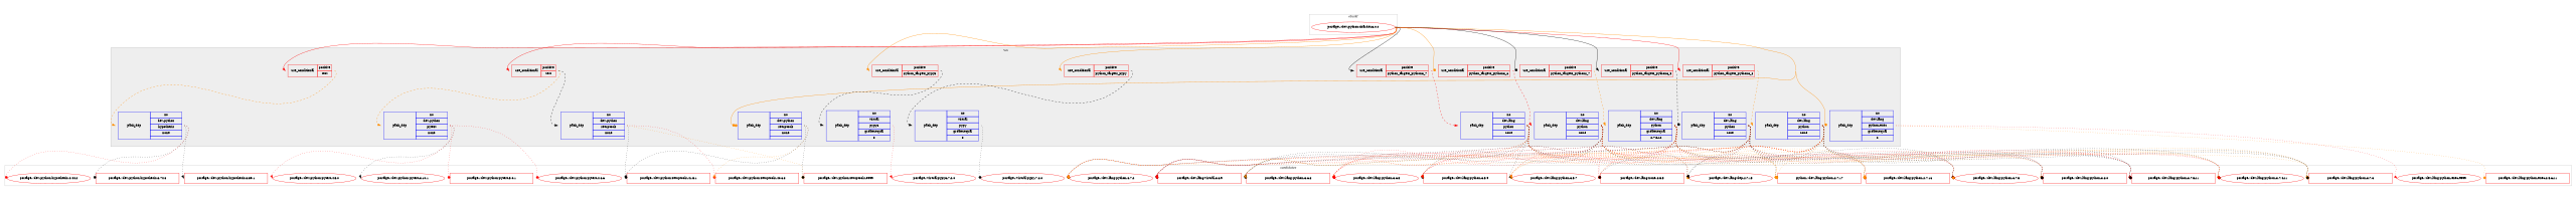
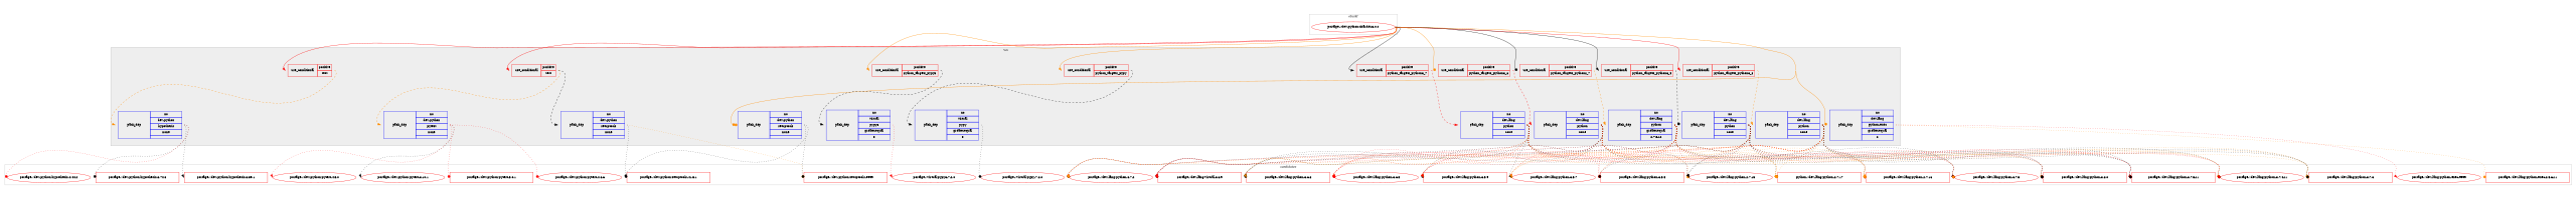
  digraph {
    compound=true
    concentrate=true
    fontname="DejaVu Serif"
    fontsize=10
    newrank=true
    rankdir=TB
    ranksep=1.5
    node [color=red fontname="DejaVu Serif" fontsize=10 shape=none]
    edge [arrowhead=normal color=red fontname="DejaVu Serif" headport=w style=dotted tailport=e weight=100]
    n1 [label="portage://dev-python/chardet-3.0.4" shape=ellipse width=4]
    n2 [color=blue label=<<TABLE BORDER="0" CELLBORDER="1" CELLSPACING="0" CELLPADDING="4" WIDTH="220"><TR><TD ROWSPAN="6" CELLPADDING="30">pack_dep</TD></TR><TR><TD WIDTH="110">no</TD></TR><TR><TD>dev-python</TD></TR><TR><TD>hypothesis</TD></TR><TR><TD>none</TD></TR><TR><TD></TD></TR></TABLE>>]
    n3 [label=<<TABLE BORDER="0" CELLBORDER="1" CELLSPACING="0" CELLPADDING="4"><TR><TD ROWSPAN="3" CELLPADDING="10">use_conditional</TD></TR><TR><TD>positive</TD></TR><TR><TD>test</TD></TR></TABLE>>]
    n4 [color=blue label=<<TABLE BORDER="0" CELLBORDER="1" CELLSPACING="0" CELLPADDING="4" WIDTH="220"><TR><TD ROWSPAN="6" CELLPADDING="30">pack_dep</TD></TR><TR><TD WIDTH="110">no</TD></TR><TR><TD>dev-python</TD></TR><TR><TD>pytest</TD></TR><TR><TD>none</TD></TR><TR><TD></TD></TR></TABLE>>]
    n5 [color=blue label=<<TABLE BORDER="0" CELLBORDER="1" CELLSPACING="0" CELLPADDING="4" WIDTH="220"><TR><TD ROWSPAN="6" CELLPADDING="30">pack_dep</TD></TR><TR><TD WIDTH="110">no</TD></TR><TR><TD>dev-python</TD></TR><TR><TD>setuptools</TD></TR><TR><TD>none</TD></TR><TR><TD></TD></TR></TABLE>>]
    n6 [label=<<TABLE BORDER="0" CELLBORDER="1" CELLSPACING="0" CELLPADDING="4"><TR><TD ROWSPAN="3" CELLPADDING="10">use_conditional</TD></TR><TR><TD>positive</TD></TR><TR><TD>test</TD></TR></TABLE>>]
    n7 [color=blue label=<<TABLE BORDER="0" CELLBORDER="1" CELLSPACING="0" CELLPADDING="4" WIDTH="220"><TR><TD ROWSPAN="6" CELLPADDING="30">pack_dep</TD></TR><TR><TD WIDTH="110">no</TD></TR><TR><TD>dev-lang</TD></TR><TR><TD>python</TD></TR><TR><TD>none</TD></TR><TR><TD></TD></TR></TABLE>>]
    n8 [label=<<TABLE BORDER="0" CELLBORDER="1" CELLSPACING="0" CELLPADDING="4"><TR><TD ROWSPAN="3" CELLPADDING="10">use_conditional</TD></TR><TR><TD>positive</TD></TR><TR><TD>python_targets_python3_5</TD></TR></TABLE>>]
    n9 [color=blue label=<<TABLE BORDER="0" CELLBORDER="1" CELLSPACING="0" CELLPADDING="4" WIDTH="220"><TR><TD ROWSPAN="6" CELLPADDING="30">pack_dep</TD></TR><TR><TD WIDTH="110">no</TD></TR><TR><TD>virtual</TD></TR><TR><TD>pypy</TD></TR><TR><TD>greaterequal</TD></TR><TR><TD>5</TD></TR></TABLE>>]
    n10 [label=<<TABLE BORDER="0" CELLBORDER="1" CELLSPACING="0" CELLPADDING="4"><TR><TD ROWSPAN="3" CELLPADDING="10">use_conditional</TD></TR><TR><TD>positive</TD></TR><TR><TD>python_targets_pypy</TD></TR></TABLE>>]
    n11 [color=blue label=<<TABLE BORDER="0" CELLBORDER="1" CELLSPACING="0" CELLPADDING="4" WIDTH="220"><TR><TD ROWSPAN="6" CELLPADDING="30">pack_dep</TD></TR><TR><TD WIDTH="110">no</TD></TR><TR><TD>virtual</TD></TR><TR><TD>pypy3</TD></TR><TR><TD>greaterequal</TD></TR><TR><TD>5</TD></TR></TABLE>>]
    n12 [label=<<TABLE BORDER="0" CELLBORDER="1" CELLSPACING="0" CELLPADDING="4"><TR><TD ROWSPAN="3" CELLPADDING="10">use_conditional</TD></TR><TR><TD>positive</TD></TR><TR><TD>python_targets_pypy3</TD></TR></TABLE>>]
    n13 [color=blue label=<<TABLE BORDER="0" CELLBORDER="1" CELLSPACING="0" CELLPADDING="4" WIDTH="220"><TR><TD ROWSPAN="6" CELLPADDING="30">pack_dep</TD></TR><TR><TD WIDTH="110">no</TD></TR><TR><TD>dev-lang</TD></TR><TR><TD>python</TD></TR><TR><TD>greaterequal</TD></TR><TR><TD>2.7.5-r2</TD></TR></TABLE>>]
    n14 [label=<<TABLE BORDER="0" CELLBORDER="1" CELLSPACING="0" CELLPADDING="4"><TR><TD ROWSPAN="3" CELLPADDING="10">use_conditional</TD></TR><TR><TD>positive</TD></TR><TR><TD>python_targets_python2_7</TD></TR></TABLE>>]
    n15 [color=blue label=<<TABLE BORDER="0" CELLBORDER="1" CELLSPACING="0" CELLPADDING="4" WIDTH="220"><TR><TD ROWSPAN="6" CELLPADDING="30">pack_dep</TD></TR><TR><TD WIDTH="110">no</TD></TR><TR><TD>dev-lang</TD></TR><TR><TD>python</TD></TR><TR><TD>none</TD></TR><TR><TD></TD></TR></TABLE>>]
    n16 [label=<<TABLE BORDER="0" CELLBORDER="1" CELLSPACING="0" CELLPADDING="4"><TR><TD ROWSPAN="3" CELLPADDING="10">use_conditional</TD></TR><TR><TD>positive</TD></TR><TR><TD>python_targets_python3_6</TD></TR></TABLE>>]
    n17 [color=blue label=<<TABLE BORDER="0" CELLBORDER="1" CELLSPACING="0" CELLPADDING="4" WIDTH="220"><TR><TD ROWSPAN="6" CELLPADDING="30">pack_dep</TD></TR><TR><TD WIDTH="110">no</TD></TR><TR><TD>dev-lang</TD></TR><TR><TD>python</TD></TR><TR><TD>none</TD></TR><TR><TD></TD></TR></TABLE>>]
    n18 [label=<<TABLE BORDER="0" CELLBORDER="1" CELLSPACING="0" CELLPADDING="4"><TR><TD ROWSPAN="3" CELLPADDING="10">use_conditional</TD></TR><TR><TD>positive</TD></TR><TR><TD>python_targets_python3_7</TD></TR></TABLE>>]
    n19 [color=blue label=<<TABLE BORDER="0" CELLBORDER="1" CELLSPACING="0" CELLPADDING="4" WIDTH="220"><TR><TD ROWSPAN="6" CELLPADDING="30">pack_dep</TD></TR><TR><TD WIDTH="110">no</TD></TR><TR><TD>dev-lang</TD></TR><TR><TD>python</TD></TR><TR><TD>none</TD></TR><TR><TD></TD></TR></TABLE>>]
    n20 [label=<<TABLE BORDER="0" CELLBORDER="1" CELLSPACING="0" CELLPADDING="4"><TR><TD ROWSPAN="3" CELLPADDING="10">use_conditional</TD></TR><TR><TD>positive</TD></TR><TR><TD>python_targets_python3_8</TD></TR></TABLE>>]
    n21 [color=blue label=<<TABLE BORDER="0" CELLBORDER="1" CELLSPACING="0" CELLPADDING="4" WIDTH="220"><TR><TD ROWSPAN="6" CELLPADDING="30">pack_dep</TD></TR><TR><TD WIDTH="110">no</TD></TR><TR><TD>dev-lang</TD></TR><TR><TD>python-exec</TD></TR><TR><TD>greaterequal</TD></TR><TR><TD>2</TD></TR></TABLE>>]
    n22 [color=blue label=<<TABLE BORDER="0" CELLBORDER="1" CELLSPACING="0" CELLPADDING="4" WIDTH="220"><TR><TD ROWSPAN="6" CELLPADDING="30">pack_dep</TD></TR><TR><TD WIDTH="110">no</TD></TR><TR><TD>dev-python</TD></TR><TR><TD>setuptools</TD></TR><TR><TD>none</TD></TR><TR><TD></TD></TR></TABLE>>]
    n23 [label="portage://dev-python/hypothesis-3.59.1" shape=box width=4]
    n24 [label="portage://dev-python/hypothesis-3.74.3" shape=box width=4]
    n25 [label="portage://dev-python/hypothesis-4.44.2" shape=ellipse width=4]
    n26 [label="portage://dev-python/pytest-3.10.1" shape=ellipse width=4]
    n27 [label="portage://dev-python/pytest-4.5.0" shape=ellipse width=4]
    n28 [label="portage://dev-python/pytest-4.6.6" shape=ellipse width=4]
    n29 [label="portage://dev-python/pytest-5.0.1" shape=box width=4]
-   n30 [label="portage://dev-python/setuptools-40.6.3" shape=box width=4]
    n31 [label="portage://dev-python/setuptools-41.5.1" shape=box width=4]
    n32 [label="portage://dev-python/setuptools-9999" shape=box width=4]
    n33 [label="portage://virtual/pypy-7.2.0" shape=ellipse width=4]
    n34 [label="portage://virtual/pypy3-7.2.0" shape=ellipse width=4]
-   n35 [label="portage://dev-lang/dep-2.7.15" shape=ellipse width=4]
+   n35 [label="portage://dev-lang/python-2.7.15" shape=ellipse width=4]
    n36 [label="portage://dev-lang/python-2.7.16" shape=box width=4]
    n37 [label="python://dev-lang/python-2.7.17" shape=box width=4]
-   n38 [label="portage://dev-lang/none-3.5.5" shape=box width=4]
+   n38 [label="portage://dev-lang/python-3.5.5" shape=box width=4]
    n39 [label="portage://dev-lang/python-3.5.7" shape=ellipse width=4]
    n40 [label="portage://dev-lang/python-3.5.9" shape=box width=4]
    n41 [label="portage://dev-lang/python-3.6.5" shape=ellipse width=4]
    n42 [label="portage://dev-lang/python-3.6.8" shape=box width=4]
    n43 [label="portage://dev-lang/virtual-3.6.9" shape=box width=4]
    n44 [label="portage://dev-lang/python-3.7.2" shape=ellipse width=4]
    n45 [label="portage://dev-lang/python-3.7.3" shape=box width=4]
    n46 [label="portage://dev-lang/python-3.7.4-r1" shape=ellipse width=4]
    n47 [label="portage://dev-lang/python-3.7.5" shape=ellipse width=4]
    n48 [label="portage://dev-lang/python-3.7.5-r1" shape=box width=4]
    n49 [label="portage://dev-lang/python-3.8.0" shape=box width=4]
    n50 [label="portage://dev-lang/python-exec-2.5.6-r1" shape=box width=4]
    n51 [label="portage://dev-lang/python-exec-9999" shape=ellipse width=4]
    subgraph cluster_1 {
      color=gray
      label=<<i>ebuild</i>>
      rank=same
      n1
    }
    subgraph cluster_2 {
      color=gray
      label=<<i>dependencies</i>>
      subgraph cluster_3 {
        color=gray
        fillcolor="#eeeeee"
        label=<<i>compile</i>>
        style=filled
        subgraph sub_4 {
          color=gray
          fillcolor="#eeeeee"
          label=<<i>compile</i>>
          style=filled
          n3
          subgraph sub_5 {
            color=gray
            fillcolor="#eeeeee"
            label=<<i>compile</i>>
            style=filled
            n2
          }
        }
        subgraph sub_6 {
          color=gray
          fillcolor="#eeeeee"
          label=<<i>compile</i>>
          style=filled
          n6
          subgraph sub_7 {
            color=gray
            fillcolor="#eeeeee"
            label=<<i>compile</i>>
            style=filled
            n4
          }
          subgraph sub_8 {
            color=gray
            fillcolor="#eeeeee"
            label=<<i>compile</i>>
            style=filled
            n5
          }
        }
      }
      subgraph cluster_9 {
        color=gray
        fillcolor="#eeeeee"
        label=<<i>compile and run</i>>
        style=filled
        subgraph sub_10 {
          color=gray
          fillcolor="#eeeeee"
          label=<<i>compile and run</i>>
          style=filled
          n8
          subgraph sub_11 {
            color=gray
            fillcolor="#eeeeee"
            label=<<i>compile and run</i>>
            style=filled
            n7
          }
        }
        subgraph sub_12 {
          color=gray
          fillcolor="#eeeeee"
          label=<<i>compile and run</i>>
          style=filled
          n10
          subgraph sub_13 {
            color=gray
            fillcolor="#eeeeee"
            label=<<i>compile and run</i>>
            style=filled
            n9
          }
        }
        subgraph sub_14 {
          color=gray
          fillcolor="#eeeeee"
          label=<<i>compile and run</i>>
          style=filled
          n12
          subgraph sub_15 {
            color=gray
            fillcolor="#eeeeee"
            label=<<i>compile and run</i>>
            style=filled
            n11
          }
        }
        subgraph sub_16 {
          color=gray
          fillcolor="#eeeeee"
          label=<<i>compile and run</i>>
          style=filled
          n14
          subgraph sub_17 {
            color=gray
            fillcolor="#eeeeee"
            label=<<i>compile and run</i>>
            style=filled
            n13
          }
        }
        subgraph sub_18 {
          color=gray
          fillcolor="#eeeeee"
          label=<<i>compile and run</i>>
          style=filled
          n16
          subgraph sub_19 {
            color=gray
            fillcolor="#eeeeee"
            label=<<i>compile and run</i>>
            style=filled
            n15
          }
        }
        subgraph sub_20 {
          color=gray
          fillcolor="#eeeeee"
          label=<<i>compile and run</i>>
          style=filled
          n18
          subgraph sub_21 {
            color=gray
            fillcolor="#eeeeee"
            label=<<i>compile and run</i>>
            style=filled
            n17
          }
        }
        subgraph sub_22 {
          color=gray
          fillcolor="#eeeeee"
          label=<<i>compile and run</i>>
          style=filled
          n20
          subgraph sub_23 {
            color=gray
            fillcolor="#eeeeee"
            label=<<i>compile and run</i>>
            style=filled
            n19
          }
        }
        subgraph sub_24 {
          color=gray
          fillcolor="#eeeeee"
          label=<<i>compile and run</i>>
          style=filled
          n21
        }
        subgraph sub_25 {
          color=gray
          fillcolor="#eeeeee"
          label=<<i>compile and run</i>>
          style=filled
          n22
        }
      }
      subgraph cluster_26 {
        color=gray
        fillcolor="#eeeeee"
        label=<<i>run</i>>
        style=filled
      }
    }
    subgraph cluster_27 {
      color=gray
      label=<<i>candidates</i>>
      rank=same
      subgraph sub_28 {
        color=black
        label=<<i>candidates</i>>
        nodesep=1
        rank=same
        n23
        n24
        n25
      }
      subgraph sub_29 {
        color=black
        label=<<i>candidates</i>>
        nodesep=1
        rank=same
        n26
        n27
        n28
        n29
      }
      subgraph sub_30 {
        color=black
        label=<<i>candidates</i>>
        nodesep=1
        rank=same
-       n30
        n31
        n32
      }
      subgraph sub_31 {
        color=black
        label=<<i>candidates</i>>
        nodesep=1
        rank=same
        n33
      }
      subgraph sub_32 {
        color=black
        label=<<i>candidates</i>>
        nodesep=1
        rank=same
        n34
      }
      subgraph sub_33 {
        color=black
        label=<<i>candidates</i>>
        nodesep=1
        rank=same
        n35
        n36
        n37
        n38
        n39
        n40
        n41
        n42
        n43
        n44
        n45
        n46
        n47
        n48
        n49
      }
      subgraph sub_34 {
        color=black
        label=<<i>candidates</i>>
        nodesep=1
        rank=same
        n35
        n36
        n37
        n38
        n39
        n40
        n41
        n42
        n43
        n44
        n45
        n46
        n47
        n48
        n49
      }
      subgraph sub_35 {
        color=black
        label=<<i>candidates</i>>
        nodesep=1
        rank=same
        n35
        n36
        n37
        n38
        n39
        n40
        n41
        n42
        n43
        n44
        n45
        n46
        n47
        n48
        n49
      }
      subgraph sub_36 {
        color=black
        label=<<i>candidates</i>>
        nodesep=1
        rank=same
        n50
        n51
      }
      subgraph sub_37 {
        color=black
        label=<<i>candidates</i>>
        nodesep=1
        rank=same
        n35
        n36
        n37
        n38
        n39
        n40
        n41
        n42
        n43
        n44
        n45
        n46
        n47
        n48
        n49
      }
      subgraph sub_38 {
        color=black
        label=<<i>candidates</i>>
        nodesep=1
        rank=same
        n35
        n36
        n37
        n38
        n39
        n40
        n41
        n42
        n43
        n44
        n45
        n46
        n47
        n48
        n49
      }
      subgraph sub_39 {
        color=black
        label=<<i>candidates</i>>
        nodesep=1
        rank=same
-       n30
        n31
        n32
      }
    }
    n1 -> n3 [style=solid weight=20]
    n1 -> n6 [style=solid weight=20]
    n1 -> n8 [color=black style=solid weight=20]
    n1 -> n10 [color=darkorange style=solid weight=20]
    n1 -> n12 [color=darkorange style=solid weight=20]
    n1 -> n14 [arrowhead=dot color=black style=solid weight=20]
    n1 -> n16 [arrowhead=dot color=darkorange style=solid weight=20]
    n1 -> n18 [color=black style=solid weight=20]
    n1 -> n20 [style=solid weight=20]
    n1 -> n21 [arrowhead=dot color=darkorange style=solid weight=20]
    n1 -> n22 [arrowhead=dot color=darkorange style=solid weight=20]
    n2 -> n23 [color=black]
    n2 -> n24 [arrowhead=dot color=black]
    n2 -> n25 [arrowhead=dot]
    n3 -> n2 [color=darkorange style=dashed weight=20]
    n4 -> n26 [color=black]
    n4 -> n27
    n4 -> n28 [arrowhead=dot]
    n4 -> n29 [arrowhead=dot]
-   n5 -> n30 [arrowhead=dot]
    n5 -> n31 [arrowhead=dot color=black]
    n5 -> n32 [arrowhead=dot color=darkorange]
    n6 -> n4 [color=darkorange style=dashed weight=20]
    n6 -> n5 [color=black style=dashed weight=20]
    n7 -> n35 [color=black]
    n7 -> n36 [arrowhead=dot color=black]
    n7 -> n37 [arrowhead=dot color=black]
    n7 -> n38 [arrowhead=dot]
    n7 -> n39 [color=darkorange]
    n7 -> n40
    n7 -> n41 [color=darkorange]
    n7 -> n42 [color=black]
    n7 -> n43 [arrowhead=dot color=black]
    n7 -> n44
    n7 -> n45 [color=darkorange]
    n7 -> n46
    n7 -> n47 [arrowhead=dot color=black]
    n7 -> n48 [color=black]
    n7 -> n49 [arrowhead=dot]
    n8 -> n7 [arrowhead=dot color=black style=dashed weight=20]
    n9 -> n33 [arrowhead=dot color=black]
    n10 -> n9 [color=black style=dashed weight=20]
    n11 -> n34
    n12 -> n11 [color=black style=dashed weight=20]
    n13 -> n35
    n13 -> n36 [arrowhead=dot]
    n13 -> n37 [color=darkorange]
    n13 -> n38 [arrowhead=dot color=darkorange]
    n13 -> n39
    n13 -> n40
    n13 -> n41 [arrowhead=dot]
    n13 -> n42 [color=darkorange]
    n13 -> n43 [color=black]
    n13 -> n44 [arrowhead=dot]
    n13 -> n45 [arrowhead=dot color=black]
    n13 -> n46 [color=darkorange]
    n13 -> n47
    n13 -> n48 [arrowhead=dot color=black]
    n13 -> n49 [color=darkorange]
    n14 -> n13 [color=darkorange style=dashed weight=20]
    n15 -> n35 [color=black]
    n15 -> n36 [color=darkorange]
    n15 -> n37 [color=darkorange]
    n15 -> n38 [arrowhead=dot]
    n15 -> n39 [arrowhead=dot color=darkorange]
    n15 -> n40 [arrowhead=dot color=black]
    n15 -> n41 [arrowhead=dot]
    n15 -> n42 [arrowhead=dot color=black]
    n15 -> n43
    n15 -> n44 [arrowhead=dot color=black]
    n15 -> n45 [arrowhead=dot color=darkorange]
    n15 -> n46 [arrowhead=dot color=darkorange]
    n15 -> n47 [color=black]
    n15 -> n48 [arrowhead=dot]
    n15 -> n49 [arrowhead=dot]
    n16 -> n15 [style=dashed weight=20]
    n17 -> n35 [arrowhead=dot color=darkorange]
    n17 -> n36 [arrowhead=dot color=darkorange]
    n17 -> n37 [arrowhead=dot color=darkorange]
    n17 -> n38 [arrowhead=dot]
    n17 -> n39 [color=black]
    n17 -> n40 [color=darkorange]
    n17 -> n41
    n17 -> n42 [color=black]
    n17 -> n43
    n17 -> n44 [arrowhead=dot color=darkorange]
    n17 -> n45 [arrowhead=dot color=darkorange]
    n17 -> n46 [arrowhead=dot color=black]
    n17 -> n47 [arrowhead=dot]
    n17 -> n48
    n17 -> n49 [arrowhead=dot color=black]
    n18 -> n17 [style=dashed weight=20]
    n19 -> n35 [color=black]
    n19 -> n36 [color=darkorange]
    n19 -> n37 [arrowhead=dot color=darkorange]
    n19 -> n38 [arrowhead=dot color=black]
    n19 -> n39 [color=darkorange]
    n19 -> n40
    n19 -> n41 [arrowhead=dot]
    n19 -> n42 [color=darkorange]
    n19 -> n43 [arrowhead=dot]
    n19 -> n44 [color=darkorange]
    n19 -> n45 [arrowhead=dot color=black]
    n19 -> n46 [arrowhead=dot]
    n19 -> n47 [arrowhead=dot color=darkorange]
    n19 -> n48 [arrowhead=dot color=black]
    n19 -> n49 [arrowhead=dot color=black]
    n20 -> n19 [color=darkorange style=dashed weight=20]
    n21 -> n50 [arrowhead=dot color=darkorange]
    n21 -> n51
-   n22 -> n30 [color=darkorange]
    n22 -> n31 [color=black]
    n22 -> n32 [arrowhead=dot color=black]
  }
